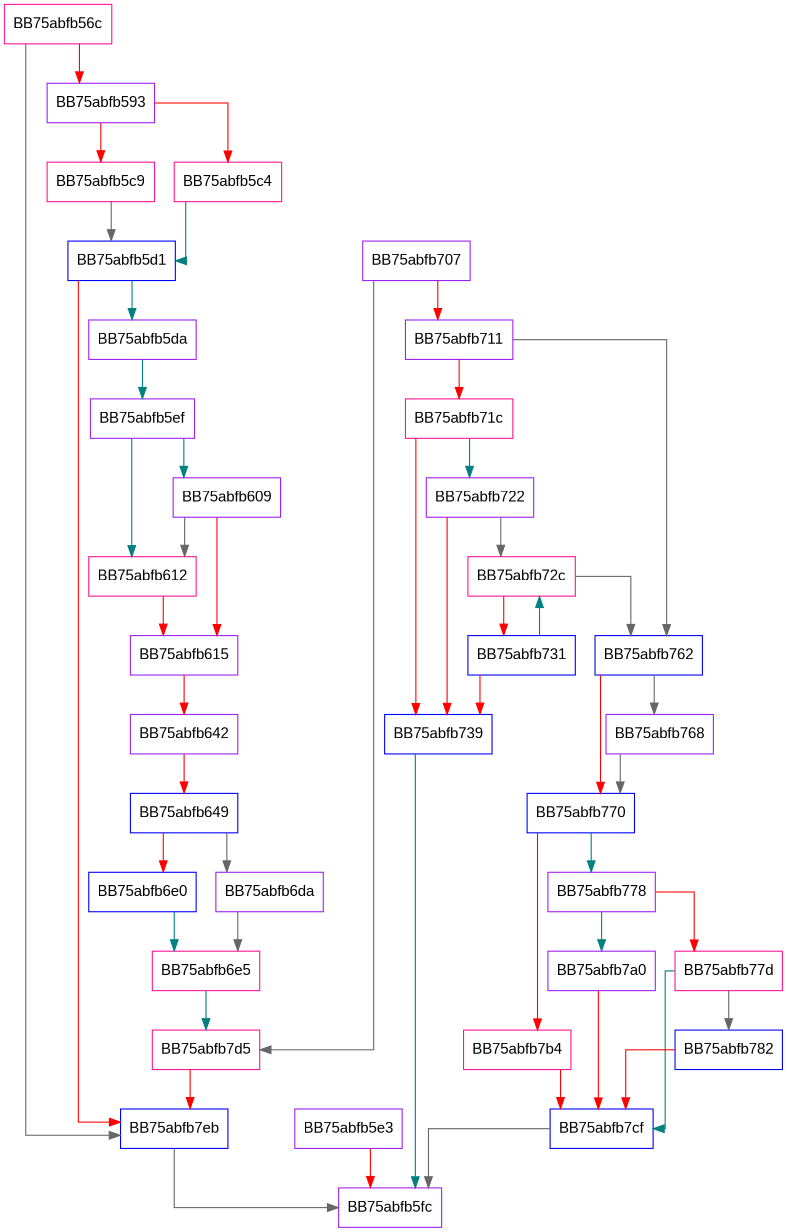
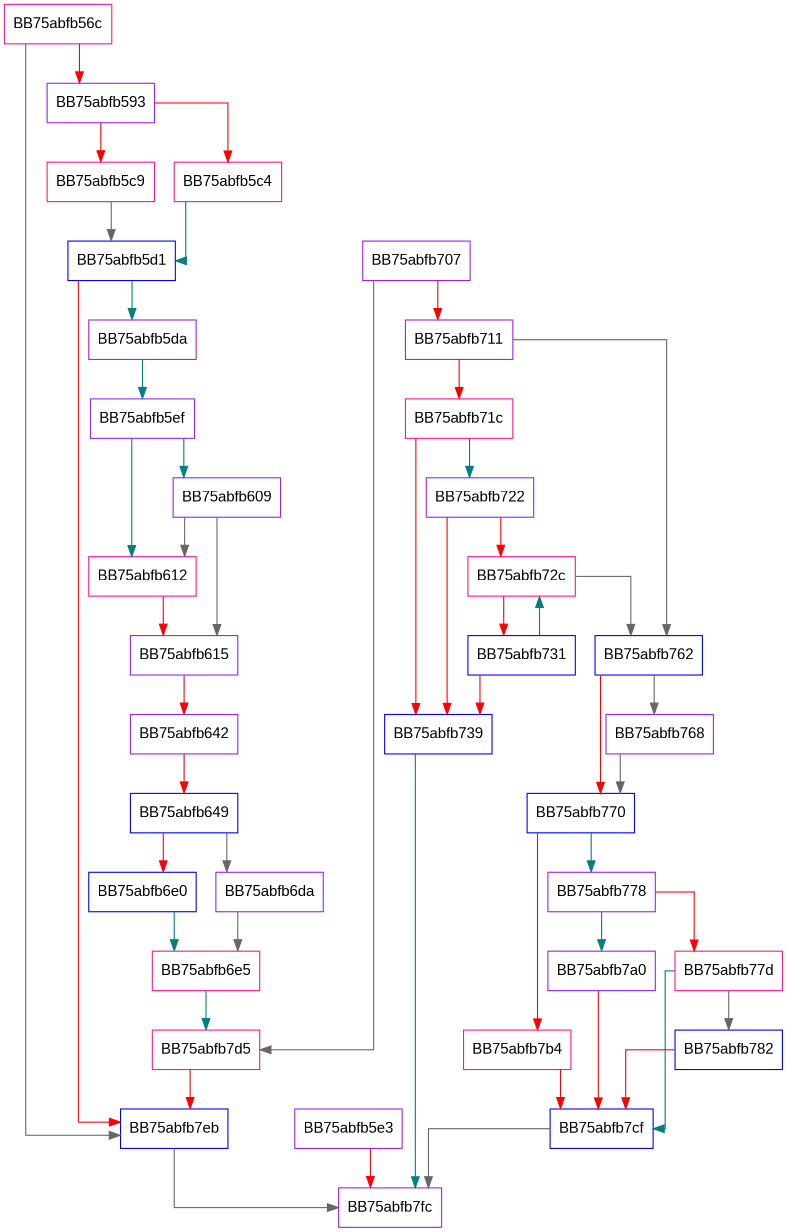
  digraph {
    fontname="Liberation Sans"
    splines=ortho
    node [color=purple fontname="Liberation Sans" shape=box]
    edge [color=red fontname="Liberation Sans"]
    n1 [color=deeppink label=BB75abfb56c]
    BB75abfb7eb [color=blue]
    BB75abfb593
-   BB75abfb7fc [label=BB75abfb5fc]
+   BB75abfb7fc
    BB75abfb5c9 [color=deeppink]
    BB75abfb5c4 [color=deeppink]
    BB75abfb5d1 [color=blue]
    BB75abfb5da
    BB75abfb5ef
    BB75abfb612 [color=deeppink]
    BB75abfb609
    BB75abfb5e3
    BB75abfb615
    BB75abfb642
    BB75abfb649 [color=blue]
    BB75abfb6e0 [color=blue]
    BB75abfb6da
    BB75abfb6e5 [color=deeppink]
    BB75abfb7d5 [color=deeppink]
    BB75abfb707
    BB75abfb711
    BB75abfb762 [color=blue]
    BB75abfb71c [color=deeppink]
    BB75abfb770 [color=blue]
    BB75abfb768
    BB75abfb739 [color=blue]
    BB75abfb722
    BB75abfb7b4 [color=deeppink]
    BB75abfb778
    BB75abfb72c [color=deeppink]
    BB75abfb731 [color=blue]
    BB75abfb7cf [color=blue]
    BB75abfb7a0
    BB75abfb77d [color=deeppink]
    BB75abfb782 [color=blue]
    n1 -> BB75abfb7eb [color=gray40]
    n1 -> BB75abfb593
    BB75abfb7eb -> BB75abfb7fc [color=gray40]
    BB75abfb593 -> BB75abfb5c9
    BB75abfb593 -> BB75abfb5c4
    BB75abfb5c9 -> BB75abfb5d1 [color=gray40]
    BB75abfb5c4 -> BB75abfb5d1 [color=teal]
    BB75abfb5d1 -> BB75abfb7eb
    BB75abfb5d1 -> BB75abfb5da [color=teal]
    BB75abfb5da -> BB75abfb5ef [color=teal]
    BB75abfb5ef -> BB75abfb612 [color=teal]
    BB75abfb5ef -> BB75abfb609 [color=teal]
    BB75abfb612 -> BB75abfb615
    BB75abfb609 -> BB75abfb612 [color=gray40]
-   BB75abfb609 -> BB75abfb615
+   BB75abfb609 -> BB75abfb615 [color=gray40]
    BB75abfb5e3 -> BB75abfb7fc
    BB75abfb615 -> BB75abfb642
    BB75abfb642 -> BB75abfb649
    BB75abfb649 -> BB75abfb6e0
    BB75abfb649 -> BB75abfb6da [color=gray40]
    BB75abfb6e0 -> BB75abfb6e5 [color=teal]
    BB75abfb6da -> BB75abfb6e5 [color=gray40]
    BB75abfb6e5 -> BB75abfb7d5 [color=teal]
    BB75abfb7d5 -> BB75abfb7eb
    BB75abfb707 -> BB75abfb7d5 [color=gray40]
    BB75abfb707 -> BB75abfb711
    BB75abfb711 -> BB75abfb762 [color=gray40]
    BB75abfb711 -> BB75abfb71c
    BB75abfb762 -> BB75abfb770
    BB75abfb762 -> BB75abfb768 [color=gray40]
    BB75abfb71c -> BB75abfb739
    BB75abfb71c -> BB75abfb722 [color=teal]
    BB75abfb770 -> BB75abfb7b4
    BB75abfb770 -> BB75abfb778 [color=teal]
    BB75abfb768 -> BB75abfb770 [color=gray40]
    BB75abfb739 -> BB75abfb7fc [color=teal]
    BB75abfb722 -> BB75abfb739
-   BB75abfb722 -> BB75abfb72c [color=gray40]
+   BB75abfb722 -> BB75abfb72c
    BB75abfb7b4 -> BB75abfb7cf
    BB75abfb778 -> BB75abfb7a0 [color=teal]
    BB75abfb778 -> BB75abfb77d
    BB75abfb72c -> BB75abfb762 [color=gray40]
    BB75abfb72c -> BB75abfb731
    BB75abfb731 -> BB75abfb739
    BB75abfb731 -> BB75abfb72c [color=teal]
    BB75abfb7cf -> BB75abfb7fc [color=gray40]
    BB75abfb7a0 -> BB75abfb7cf
    BB75abfb77d -> BB75abfb7cf [color=teal]
    BB75abfb77d -> BB75abfb782 [color=gray40]
    BB75abfb782 -> BB75abfb7cf
  }
